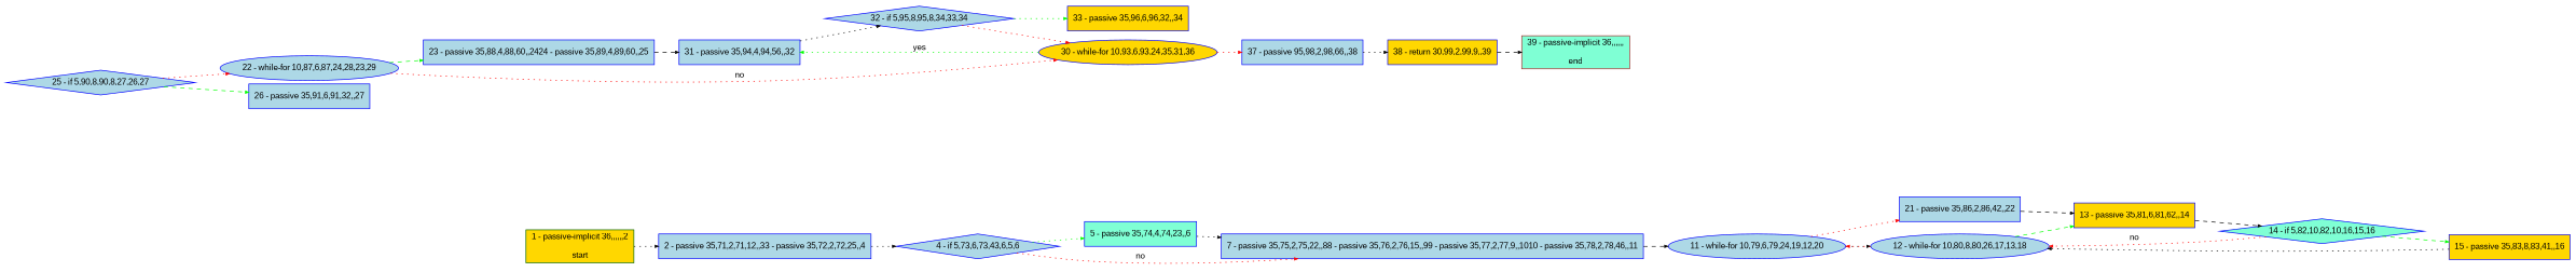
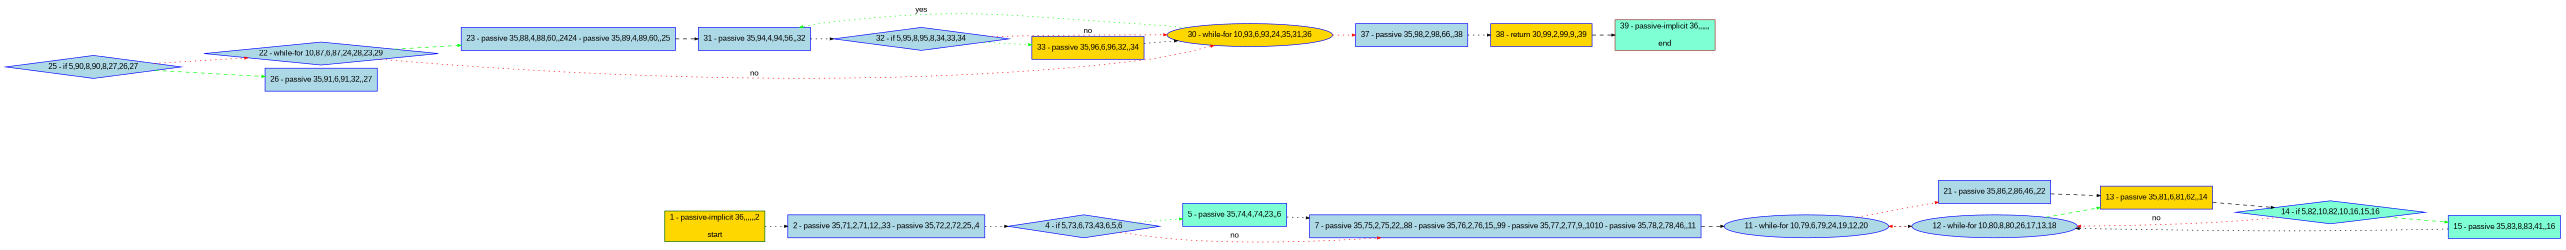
  digraph {
    bgcolor=white
    compound=true
    fillcolor="#FFFFCC"
    fontname=Arial
    fontsize=12
    pack=true
    packmode=clust
    rankdir=LR
    style="rounded,filled"
    node [color="#0000ff" compound=true fillcolor=lightblue fixedsize=false fontname=Arial fontsize=12 node_initialized=no shape=box style=filled]
    edge [arrowhead=normal arrowsize=0.5 arrowtail=none color="#000000" compound=true dir=forward fontcolor=black fontname=Arial fontsize=12 style=dotted]
    n1 [label="2 - passive 35,71,2,71,12,,33 - passive 35,72,2,72,25,,4"]
    n2 [label="4 - if 5,73,6,73,43,6,5,6" shape=diamond]
    n3 [fillcolor=aquamarine label="5 - passive 35,74,4,74,23,,6"]
    n4 [label="7 - passive 35,75,2,75,22,,88 - passive 35,76,2,76,15,,99 - passive 35,77,2,77,9,,1010 - passive 35,78,2,78,46,,11"]
    n5 [color="#006400" fillcolor=gold label="1 - passive-implicit 36,,,,,,2\n\nstart"]
    n6 [label="11 - while-for 10,79,6,79,24,19,12,20" shape=oval]
    n7 [label="12 - while-for 10,80,8,80,26,17,13,18" shape=oval]
-   n8 [label="21 - passive 35,86,2,86,42,,22"]
+   n8 [label="21 - passive 35,86,2,86,46,,22"]
    n9 [fillcolor=gold label="13 - passive 35,81,6,81,62,,14"]
    n10 [fillcolor=aquamarine label="14 - if 5,82,10,82,10,16,15,16" shape=diamond]
-   n11 [label="22 - while-for 10,87,6,87,24,28,23,29" shape=oval]
+   n11 [label="22 - while-for 10,87,6,87,24,28,23,29" shape=diamond]
    n12 [label="23 - passive 35,88,4,88,60,,2424 - passive 35,89,4,89,60,,25"]
    n13 [fillcolor=gold label="30 - while-for 10,93,6,93,24,35,31,36" shape=oval]
-   n14 [fillcolor=gold label="15 - passive 35,83,8,83,41,,16"]
+   n14 [fillcolor=aquamarine label="15 - passive 35,83,8,83,41,,16"]
    n15 [label="31 - passive 35,94,4,94,56,,32"]
-   n16 [label="37 - passive 95,98,2,98,66,,38"]
+   n16 [label="37 - passive 35,98,2,98,66,,38"]
    n17 [label="25 - if 5,90,8,90,8,27,26,27" shape=diamond]
    n18 [label="26 - passive 35,91,6,91,32,,27"]
    n19 [label="32 - if 5,95,8,95,8,34,33,34" shape=diamond]
    n20 [fillcolor=gold label="38 - return 30,99,2,99,9,,39"]
    n21 [fillcolor=gold label="33 - passive 35,96,6,96,32,,34"]
    n22 [color="#a52a2a" fillcolor=aquamarine label="39 - passive-implicit 36,,,,,,\n\nend"]
    n1 -> n2
    n2 -> n3 [color="#00ff00" label=yes]
    n2 -> n4 [color="#ff0000" label=no]
    n3 -> n4
    n4 -> n6 [style=dashed]
    n5 -> n1
    n6 -> n7 [label=yes]
    n6 -> n8 [color="#ff0000" label=no]
    n7 -> n6 [color="#ff0000" label=no]
    n7 -> n9 [color="#00ff00" label=yes style=dashed]
    n8 -> n9 [style=dashed]
    n9 -> n10 [style=dashed]
    n10 -> n7 [color="#ff0000" label=no]
    n10 -> n14 [color="#00ff00" label=yes style=dashed]
    n11 -> n12 [color="#00ff00" label=yes style=dashed]
    n11 -> n13 [color="#ff0000" label=no]
    n12 -> n15 [style=dashed]
    n13 -> n15 [color="#00ff00" label=yes]
    n13 -> n16 [color="#ff0000" label=no]
    n14 -> n7
    n15 -> n19
    n16 -> n20
    n17 -> n11 [color="#ff0000" label=no]
    n17 -> n18 [color="#00ff00" label=yes style=dashed]
    n19 -> n13 [color="#ff0000" label=no]
    n19 -> n21 [color="#00ff00" label=yes]
    n20 -> n22 [style=dashed]
+   n21 -> n13
  }
